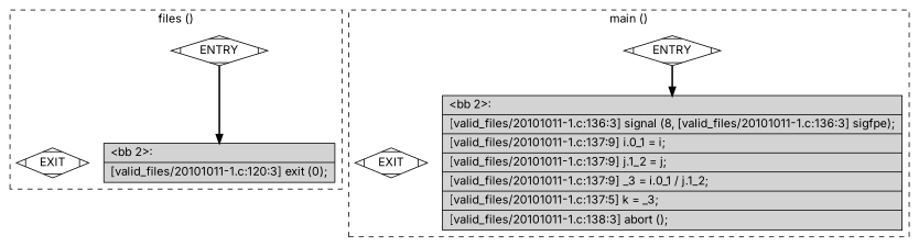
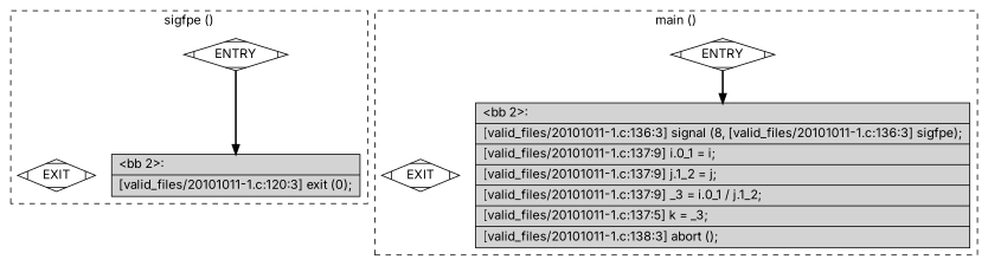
  digraph {
    fontname=Inter
    node [fillcolor=white shape=Mdiamond style=filled fontname=Inter]
    edge [constraint=true headport=n style=invis tailport=s fontname=Inter]
    n1 [label=ENTRY]
    n2 [label=EXIT]
    n3 [fillcolor=lightgrey label="{\<bb\ 2\>:\l|[valid_files/20101011-1.c:120:3]\ exit\ (0);\l}" shape=record]
    n4 [label=ENTRY]
    n5 [label=EXIT]
    n6 [fillcolor=lightgrey label="{\<bb\ 2\>:\l|[valid_files/20101011-1.c:136:3]\ signal\ (8,\ [valid_files/20101011-1.c:136:3]\ sigfpe);\l|[valid_files/20101011-1.c:137:9]\ i.0_1\ =\ i;\l|[valid_files/20101011-1.c:137:9]\ j.1_2\ =\ j;\l|[valid_files/20101011-1.c:137:9]\ _3\ =\ i.0_1\ /\ j.1_2;\l|[valid_files/20101011-1.c:137:5]\ k\ =\ _3;\l|[valid_files/20101011-1.c:138:3]\ abort\ ();\l}" shape=record]
    subgraph cluster_1 {
      color=black
-     label="files ()"
+     label="sigfpe ()"
      style=dashed
      n1
      n2
      n3
    }
    subgraph cluster_2 {
      color=black
      label="main ()"
      style=dashed
      n4
      n5
      n6
    }
    n1 -> n2
    n1 -> n3 [color=black style="solid,bold" weight=100]
    n4 -> n5
    n4 -> n6 [color=black style="solid,bold" weight=100]
  }
